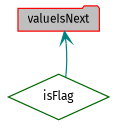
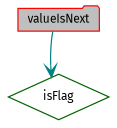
  digraph {
    rankdir=TB
    fontname="Fira Sans"
    node [fontname="Fira Sans" fontsize=10 style=filled]
    n1 [color=red fillcolor=grey75 fontcolor=black height=0.2 label=valueIsNext shape=folder width=0.4]
    n2 [color=darkgreen fillcolor=white height=0.2 label=isFlag shape=diamond width=0.4]
-   n2 -> n1 [color=teal fontname="Fira Sans" fontsize=10 labelfontname=Helvetica labelfontsize=10 style=solid arrowhead=vee]
+   n1 -> n2 [color=teal fontname="Fira Sans" fontsize=10 labelfontname=Helvetica labelfontsize=10 style=solid arrowhead=vee]
  }
